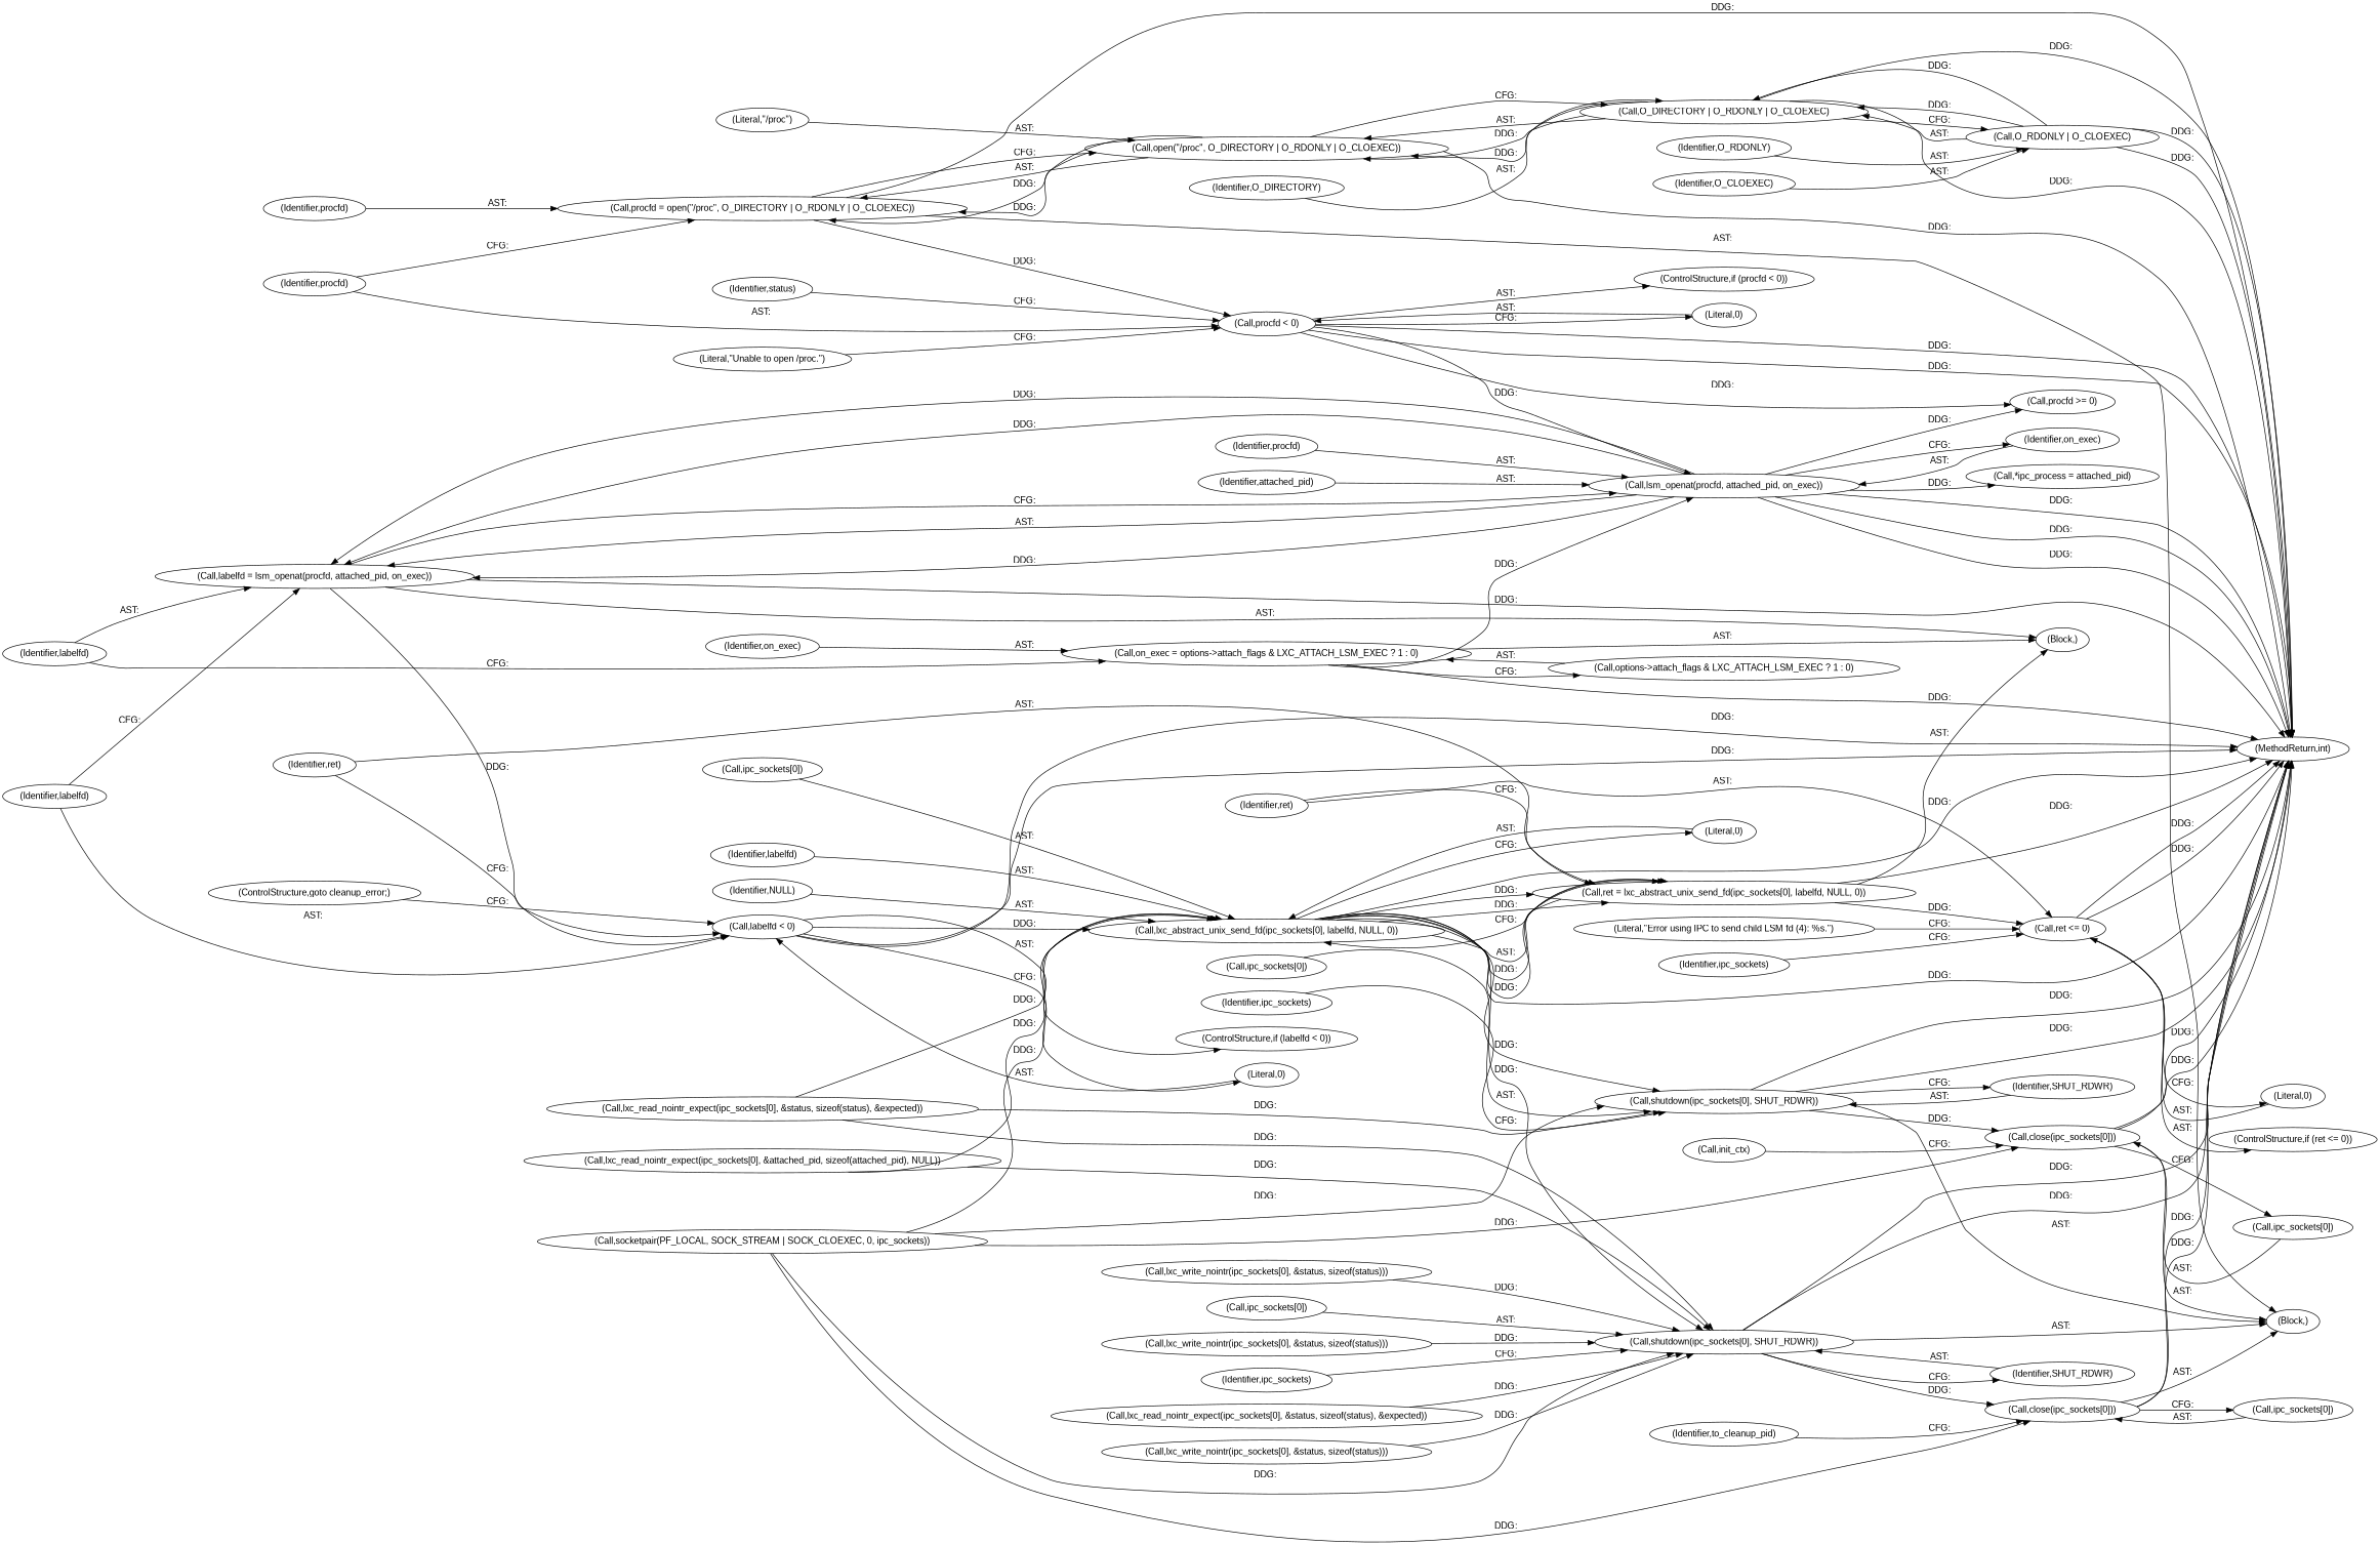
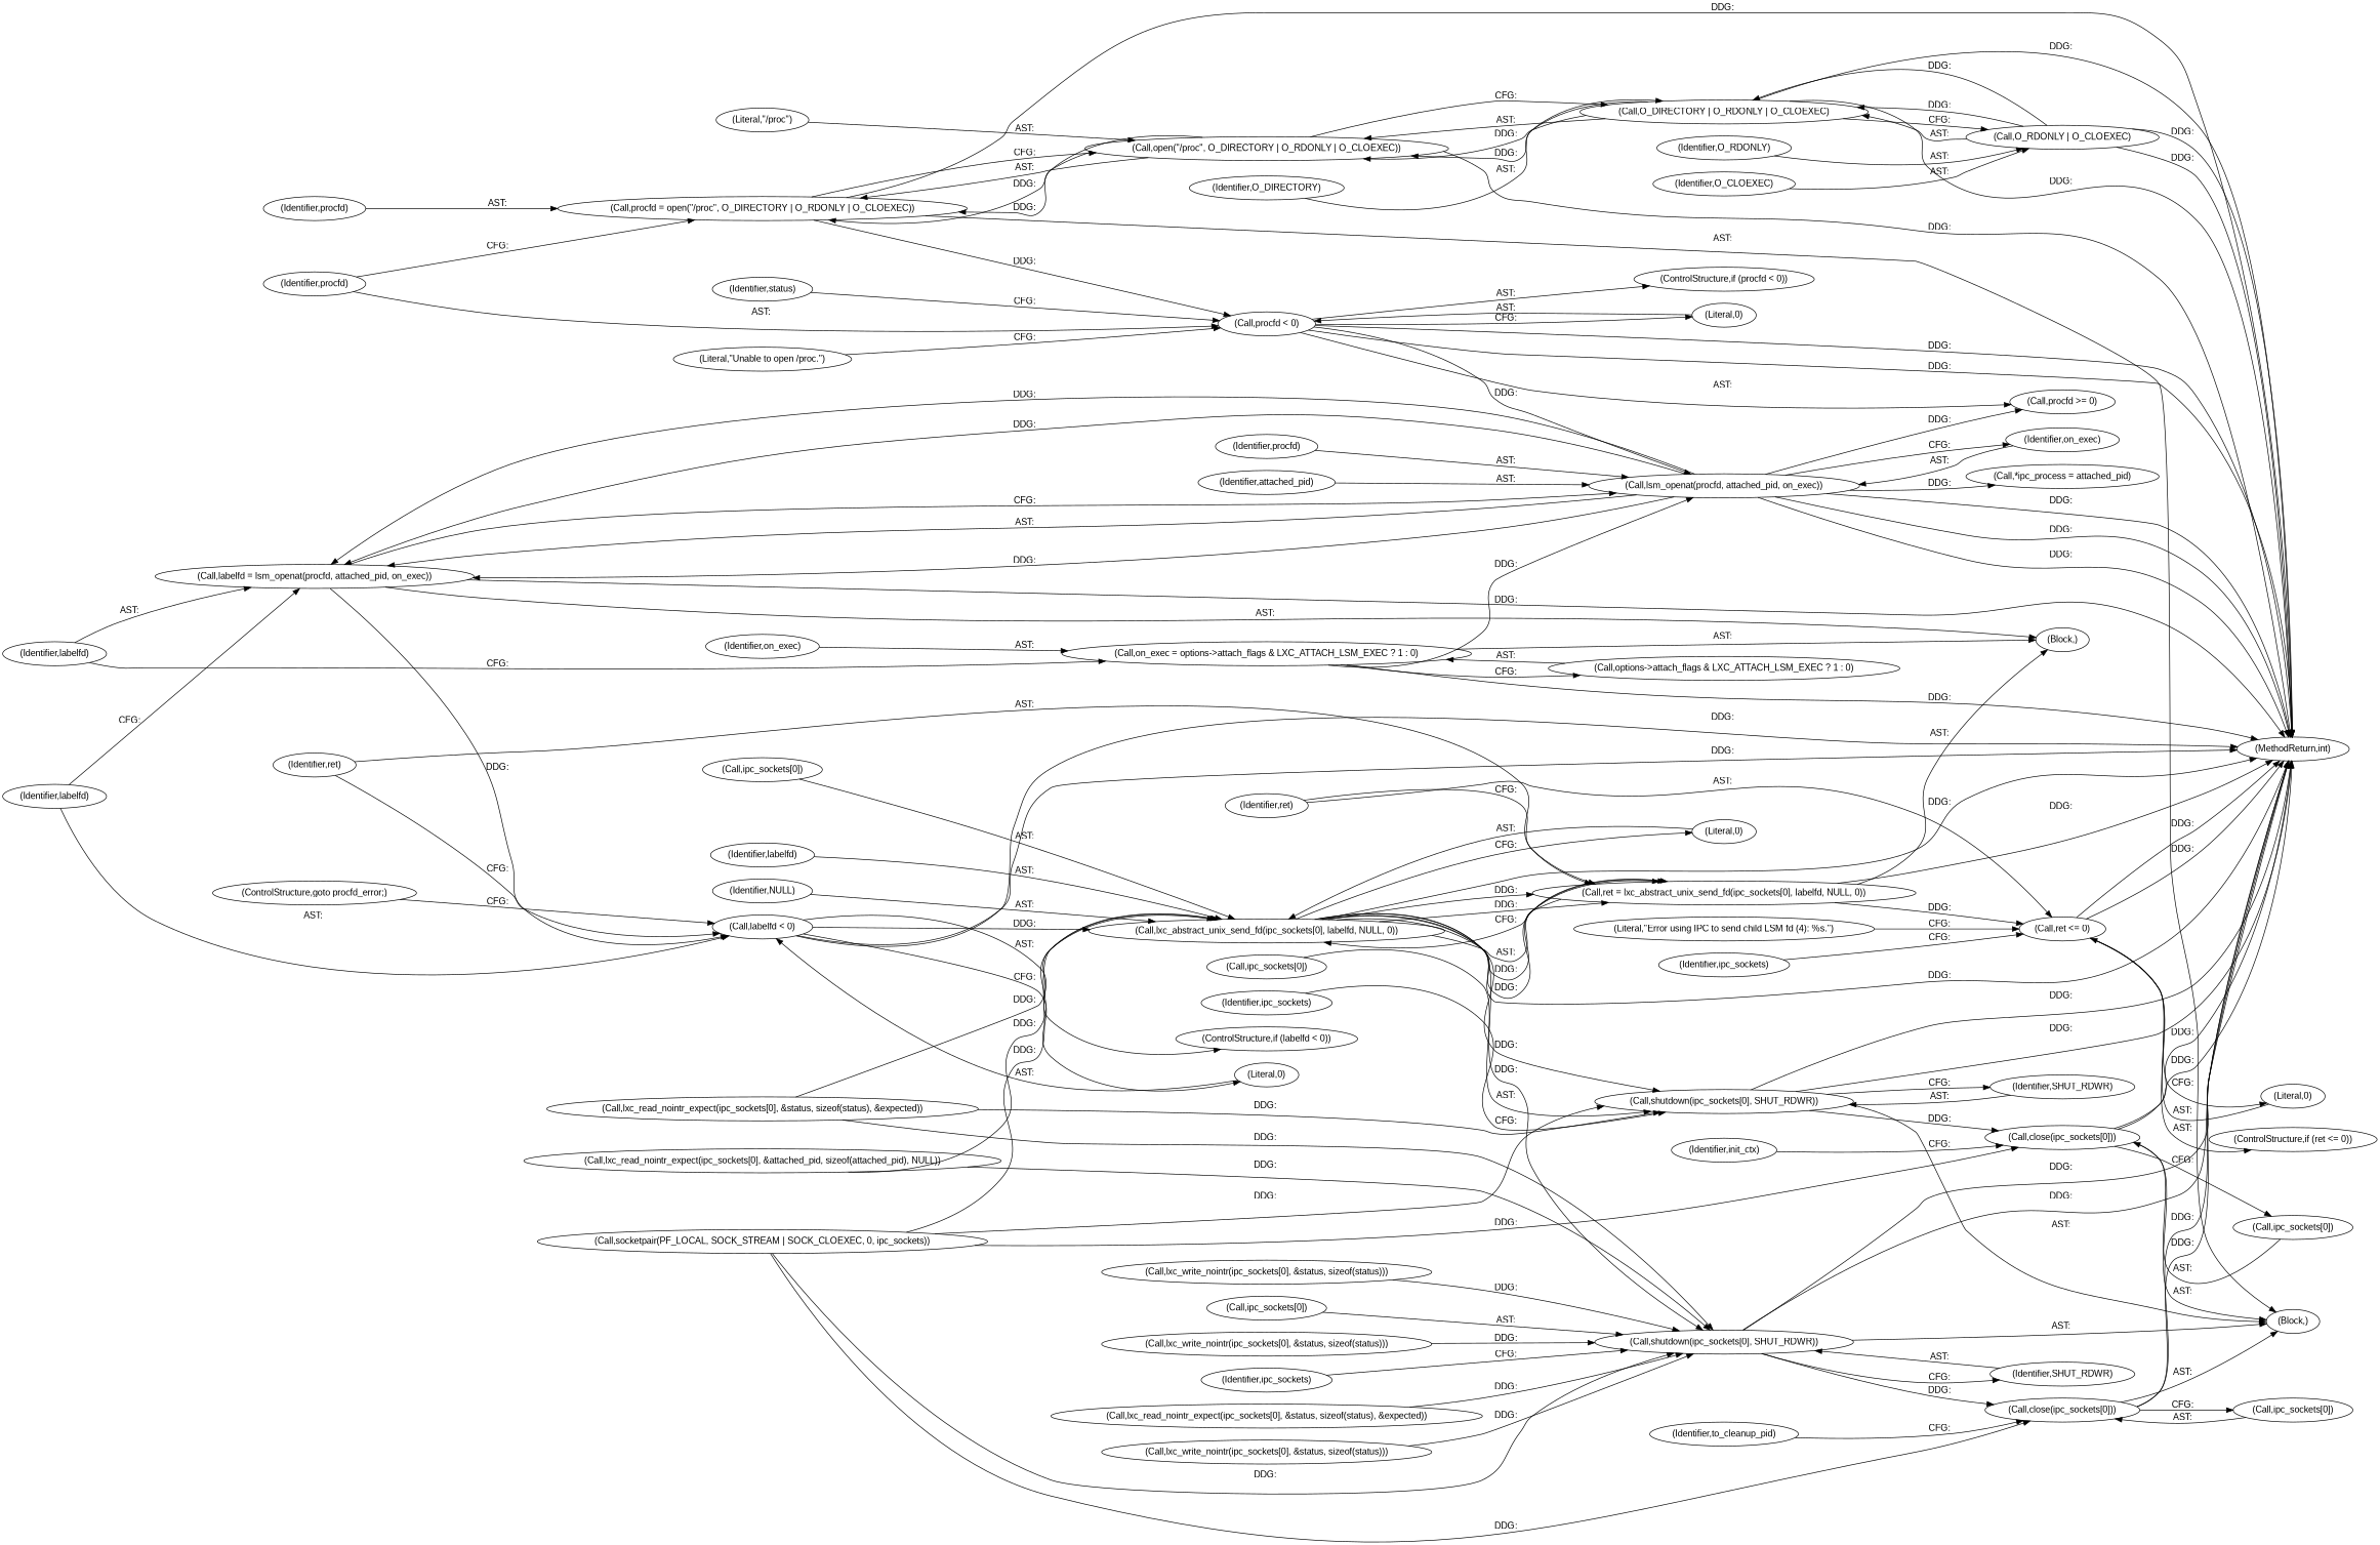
  digraph {
    fontname="Liberation Sans"
    rankdir=LR
    node [fontname="Liberation Sans"]
    edge [fontname="Liberation Sans"]
    n1 [label="(Call,labelfd = lsm_openat(procfd, attached_pid, on_exec))"]
    n2 [label="(Call,lsm_openat(procfd, attached_pid, on_exec))"]
    n3 [label="(Call,labelfd < 0)"]
    n4 [label="(MethodReturn,int)"]
    n5 [label="(Block,)"]
    n6 [label="(Call,procfd >= 0)"]
    n7 [label="(Identifier,on_exec)"]
    n8 [label="(Call,*ipc_process = attached_pid)"]
    n9 [label="(Call,lxc_abstract_unix_send_fd(ipc_sockets[0], labelfd, NULL, 0))"]
    n10 [label="(ControlStructure,if (labelfd < 0))"]
    n11 [label="(Literal,0)"]
    n12 [label="(Call,procfd < 0)"]
    n13 [label="(ControlStructure,if (procfd < 0))"]
    n14 [label="(Literal,0)"]
    n15 [label="(Call,procfd = open(\"/proc\", O_DIRECTORY | O_RDONLY | O_CLOEXEC))"]
    n16 [label="(Call,open(\"/proc\", O_DIRECTORY | O_RDONLY | O_CLOEXEC))"]
    n17 [label="(Block,)"]
    n18 [label="(Call,O_DIRECTORY | O_RDONLY | O_CLOEXEC)"]
    n19 [label="(Call,O_RDONLY | O_CLOEXEC)"]
    n20 [label="(Identifier,O_CLOEXEC)"]
    n21 [label="(Call,on_exec = options->attach_flags & LXC_ATTACH_LSM_EXEC ? 1 : 0)"]
    n22 [label="(Call,options->attach_flags & LXC_ATTACH_LSM_EXEC ? 1 : 0)"]
    n23 [label="(Call,ret = lxc_abstract_unix_send_fd(ipc_sockets[0], labelfd, NULL, 0))"]
    n24 [label="(Call,shutdown(ipc_sockets[0], SHUT_RDWR))"]
    n25 [label="(Call,shutdown(ipc_sockets[0], SHUT_RDWR))"]
    n26 [label="(Literal,0)"]
    n27 [label="(Call,ret <= 0)"]
    n28 [label="(Call,close(ipc_sockets[0]))"]
    n29 [label="(Identifier,SHUT_RDWR)"]
    n30 [label="(Call,close(ipc_sockets[0]))"]
    n31 [label="(Identifier,SHUT_RDWR)"]
    n32 [label="(Literal,0)"]
    n33 [label="(ControlStructure,if (ret <= 0))"]
    n34 [label="(Call,ipc_sockets[0])"]
    n35 [label="(Call,ipc_sockets[0])"]
    n36 [label="(Identifier,procfd)"]
    n37 [label="(Call,lxc_read_nointr_expect(ipc_sockets[0], &status, sizeof(status), &expected))"]
    n38 [label="(Identifier,procfd)"]
    n39 [label="(Identifier,labelfd)"]
    n40 [label="(Literal,\"Error using IPC to send child LSM fd (4): %s.\")"]
    n41 [label="(Identifier,O_RDONLY)"]
    n42 [label="(Identifier,ipc_sockets)"]
    n43 [label="(Identifier,labelfd)"]
    n44 [label="(Call,socketpair(PF_LOCAL, SOCK_STREAM | SOCK_CLOEXEC, 0, ipc_sockets))"]
    n45 [label="(Call,lxc_read_nointr_expect(ipc_sockets[0], &status, sizeof(status), &expected))"]
    n46 [label="(Call,lxc_write_nointr(ipc_sockets[0], &status, sizeof(status)))"]
    n47 [label="(Call,ipc_sockets[0])"]
    n48 [label="(Identifier,labelfd)"]
    n49 [label="(Identifier,attached_pid)"]
    n50 [label="(Identifier,procfd)"]
    n51 [label="(Identifier,NULL)"]
    n52 [label="(Literal,\"/proc\")"]
    n53 [label="(Identifier,ret)"]
    n54 [label="(Call,lxc_write_nointr(ipc_sockets[0], &status, sizeof(status)))"]
    n55 [label="(Identifier,on_exec)"]
    n56 [label="(Identifier,to_cleanup_pid)"]
    n57 [label="(Identifier,ret)"]
    n58 [label="(Identifier,ipc_sockets)"]
-   n59 [label="(ControlStructure,goto cleanup_error;)"]
-   n60 [label="(Call,init_ctx)"]
+   n59 [label="(ControlStructure,goto procfd_error;)"]
+   n60 [label="(Identifier,init_ctx)"]
    n61 [label="(Call,ipc_sockets[0])"]
    n62 [label="(Identifier,ipc_sockets)"]
    n63 [label="(Identifier,status)"]
    n64 [label="(Call,ipc_sockets[0])"]
    n65 [label="(Identifier,O_DIRECTORY)"]
    n66 [label="(Literal,\"Unable to open /proc.\")"]
    n67 [label="(Call,lxc_write_nointr(ipc_sockets[0], &status, sizeof(status)))"]
    n68 [label="(Call,lxc_read_nointr_expect(ipc_sockets[0], &attached_pid, sizeof(attached_pid), NULL))"]
    n1 -> n2 [label="CFG: "]
    n1 -> n3 [label="DDG: "]
    n1 -> n4 [label="DDG: "]
    n1 -> n5 [label="AST: "]
    n2 -> n1 [label="AST: "]
    n2 -> n1 [label="DDG: "]
    n2 -> n1 [label="DDG: "]
    n2 -> n1 [label="DDG: "]
    n2 -> n4 [label="DDG: "]
    n2 -> n4 [label="DDG: "]
    n2 -> n4 [label="DDG: "]
    n2 -> n6 [label="DDG: "]
    n2 -> n7 [label="CFG: "]
    n2 -> n8 [label="DDG: "]
    n3 -> n4 [label="DDG: "]
    n3 -> n4 [label="DDG: "]
    n3 -> n9 [label="DDG: "]
    n3 -> n10 [label="AST: "]
    n3 -> n11 [label="CFG: "]
    n7 -> n2 [label="AST: "]
    n9 -> n4 [label="DDG: "]
    n9 -> n4 [label="DDG: "]
    n9 -> n23 [label="AST: "]
    n9 -> n23 [label="DDG: "]
    n9 -> n23 [label="DDG: "]
    n9 -> n23 [label="DDG: "]
    n9 -> n23 [label="DDG: "]
    n9 -> n24 [label="DDG: "]
    n9 -> n25 [label="DDG: "]
    n9 -> n26 [label="CFG: "]
    n11 -> n3 [label="AST: "]
    n12 -> n2 [label="DDG: "]
    n12 -> n4 [label="DDG: "]
    n12 -> n4 [label="DDG: "]
-   n12 -> n6 [label="DDG: "]
+   n12 -> n6 [label="AST: "]
    n12 -> n13 [label="AST: "]
    n12 -> n14 [label="CFG: "]
    n14 -> n12 [label="AST: "]
    n15 -> n4 [label="DDG: "]
    n15 -> n12 [label="DDG: "]
    n15 -> n16 [label="CFG: "]
    n15 -> n17 [label="AST: "]
    n16 -> n4 [label="DDG: "]
    n16 -> n15 [label="AST: "]
    n16 -> n15 [label="DDG: "]
    n16 -> n15 [label="DDG: "]
    n16 -> n18 [label="CFG: "]
    n18 -> n4 [label="DDG: "]
    n18 -> n4 [label="DDG: "]
    n18 -> n16 [label="AST: "]
    n18 -> n16 [label="DDG: "]
    n18 -> n16 [label="DDG: "]
    n18 -> n19 [label="CFG: "]
    n19 -> n4 [label="DDG: "]
    n19 -> n4 [label="DDG: "]
    n19 -> n18 [label="AST: "]
    n19 -> n18 [label="DDG: "]
    n19 -> n18 [label="DDG: "]
    n20 -> n19 [label="AST: "]
    n21 -> n2 [label="DDG: "]
    n21 -> n4 [label="DDG: "]
    n21 -> n5 [label="AST: "]
    n21 -> n22 [label="CFG: "]
    n22 -> n21 [label="AST: "]
    n23 -> n4 [label="DDG: "]
    n23 -> n5 [label="AST: "]
    n23 -> n9 [label="CFG: "]
    n23 -> n27 [label="DDG: "]
    n24 -> n4 [label="DDG: "]
    n24 -> n4 [label="DDG: "]
    n24 -> n17 [label="AST: "]
    n24 -> n28 [label="DDG: "]
    n24 -> n29 [label="CFG: "]
    n25 -> n4 [label="DDG: "]
    n25 -> n4 [label="DDG: "]
    n25 -> n17 [label="AST: "]
    n25 -> n30 [label="DDG: "]
    n25 -> n31 [label="CFG: "]
    n26 -> n9 [label="AST: "]
    n27 -> n4 [label="DDG: "]
    n27 -> n4 [label="DDG: "]
    n27 -> n32 [label="CFG: "]
    n27 -> n33 [label="AST: "]
    n28 -> n4 [label="DDG: "]
    n28 -> n4 [label="DDG: "]
    n28 -> n17 [label="AST: "]
    n28 -> n34 [label="CFG: "]
    n29 -> n24 [label="AST: "]
    n30 -> n4 [label="DDG: "]
    n30 -> n4 [label="DDG: "]
    n30 -> n17 [label="AST: "]
    n30 -> n35 [label="CFG: "]
    n31 -> n25 [label="AST: "]
    n32 -> n27 [label="AST: "]
    n34 -> n28 [label="AST: "]
    n35 -> n30 [label="AST: "]
    n36 -> n2 [label="AST: "]
    n37 -> n9 [label="DDG: "]
    n37 -> n24 [label="DDG: "]
    n37 -> n25 [label="DDG: "]
    n38 -> n15 [label="AST: "]
    n39 -> n1 [label="CFG: "]
    n39 -> n3 [label="AST: "]
    n40 -> n27 [label="CFG: "]
    n41 -> n19 [label="AST: "]
    n42 -> n25 [label="CFG: "]
    n43 -> n1 [label="AST: "]
    n43 -> n21 [label="CFG: "]
    n44 -> n9 [label="DDG: "]
    n44 -> n24 [label="DDG: "]
    n44 -> n25 [label="DDG: "]
    n44 -> n28 [label="DDG: "]
    n44 -> n30 [label="DDG: "]
    n45 -> n25 [label="DDG: "]
    n46 -> n25 [label="DDG: "]
    n47 -> n9 [label="AST: "]
    n48 -> n9 [label="AST: "]
    n49 -> n2 [label="AST: "]
    n50 -> n12 [label="AST: "]
    n50 -> n15 [label="CFG: "]
    n51 -> n9 [label="AST: "]
    n52 -> n16 [label="AST: "]
    n53 -> n3 [label="CFG: "]
    n53 -> n23 [label="AST: "]
    n54 -> n25 [label="DDG: "]
    n55 -> n21 [label="AST: "]
    n56 -> n30 [label="CFG: "]
    n57 -> n23 [label="CFG: "]
    n57 -> n27 [label="AST: "]
    n58 -> n27 [label="CFG: "]
    n59 -> n3 [label="CFG: "]
    n60 -> n28 [label="CFG: "]
    n61 -> n24 [label="AST: "]
    n62 -> n24 [label="CFG: "]
    n63 -> n12 [label="CFG: "]
    n64 -> n25 [label="AST: "]
    n65 -> n18 [label="AST: "]
    n66 -> n12 [label="CFG: "]
    n67 -> n25 [label="DDG: "]
    n68 -> n9 [label="DDG: "]
    n68 -> n25 [label="DDG: "]
  }
